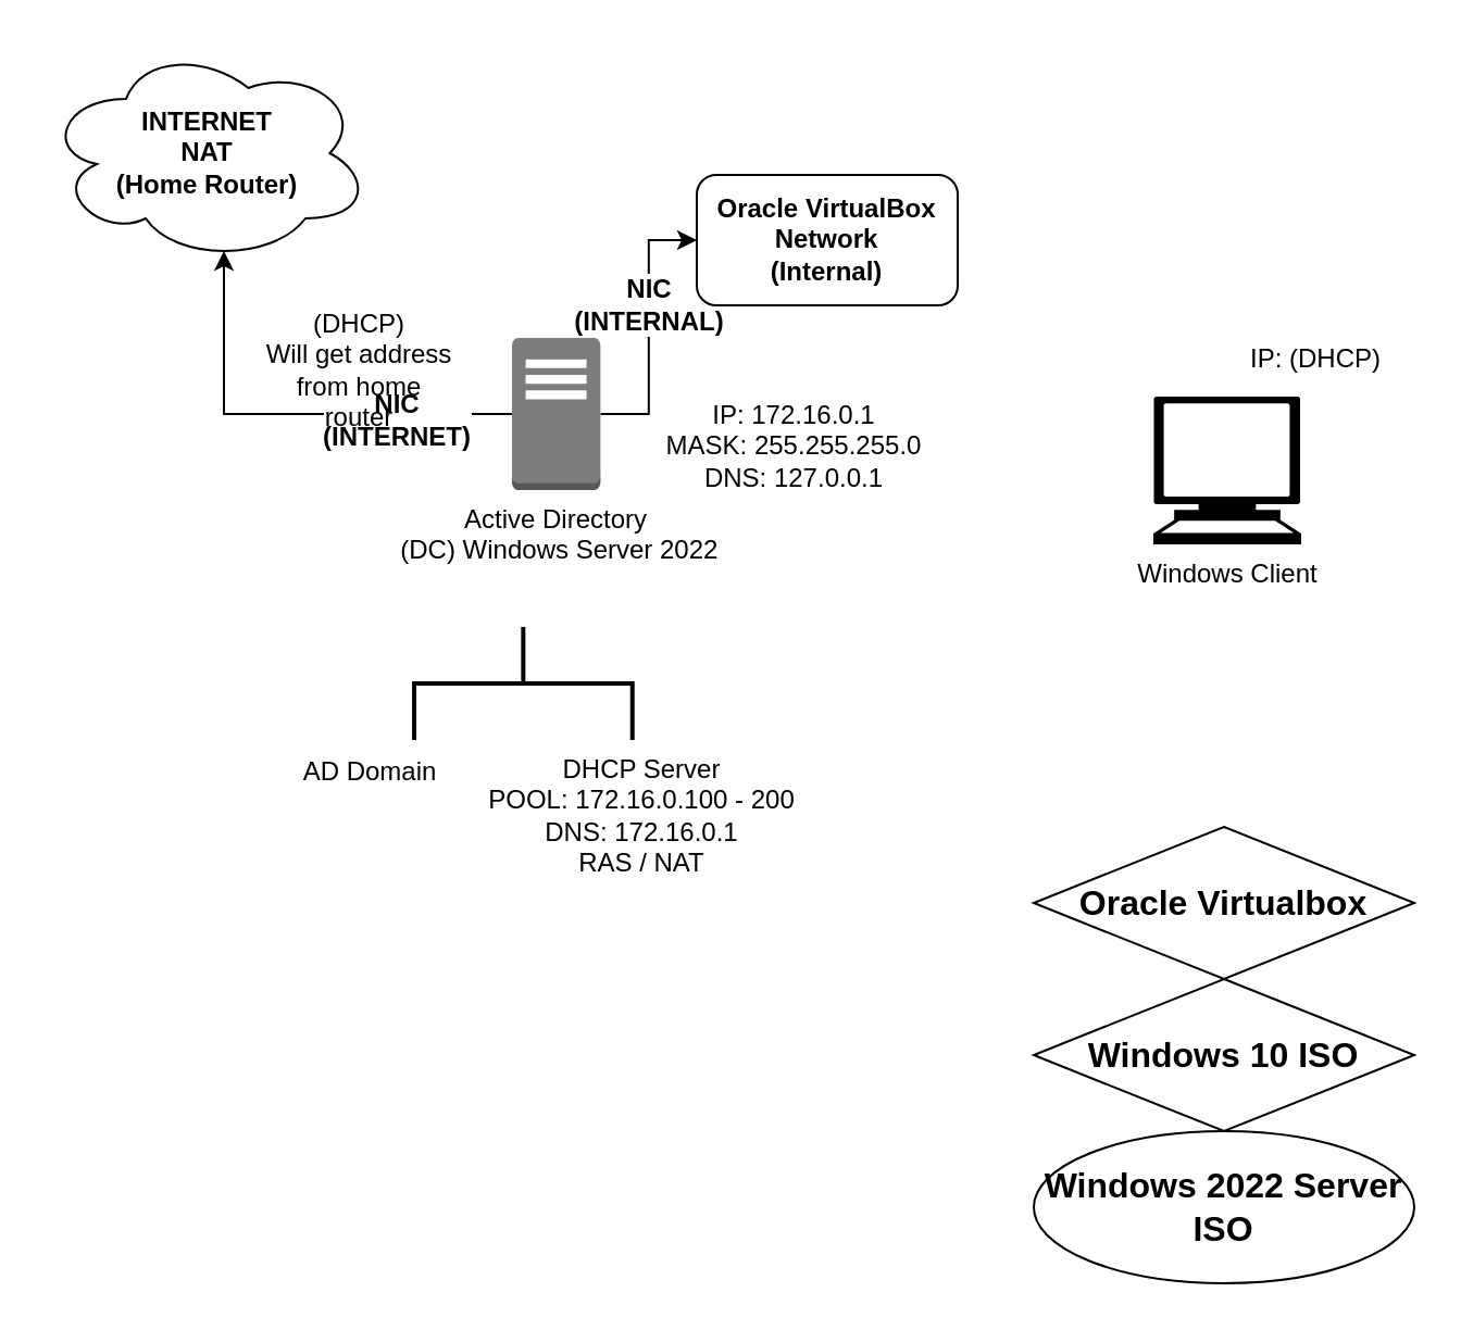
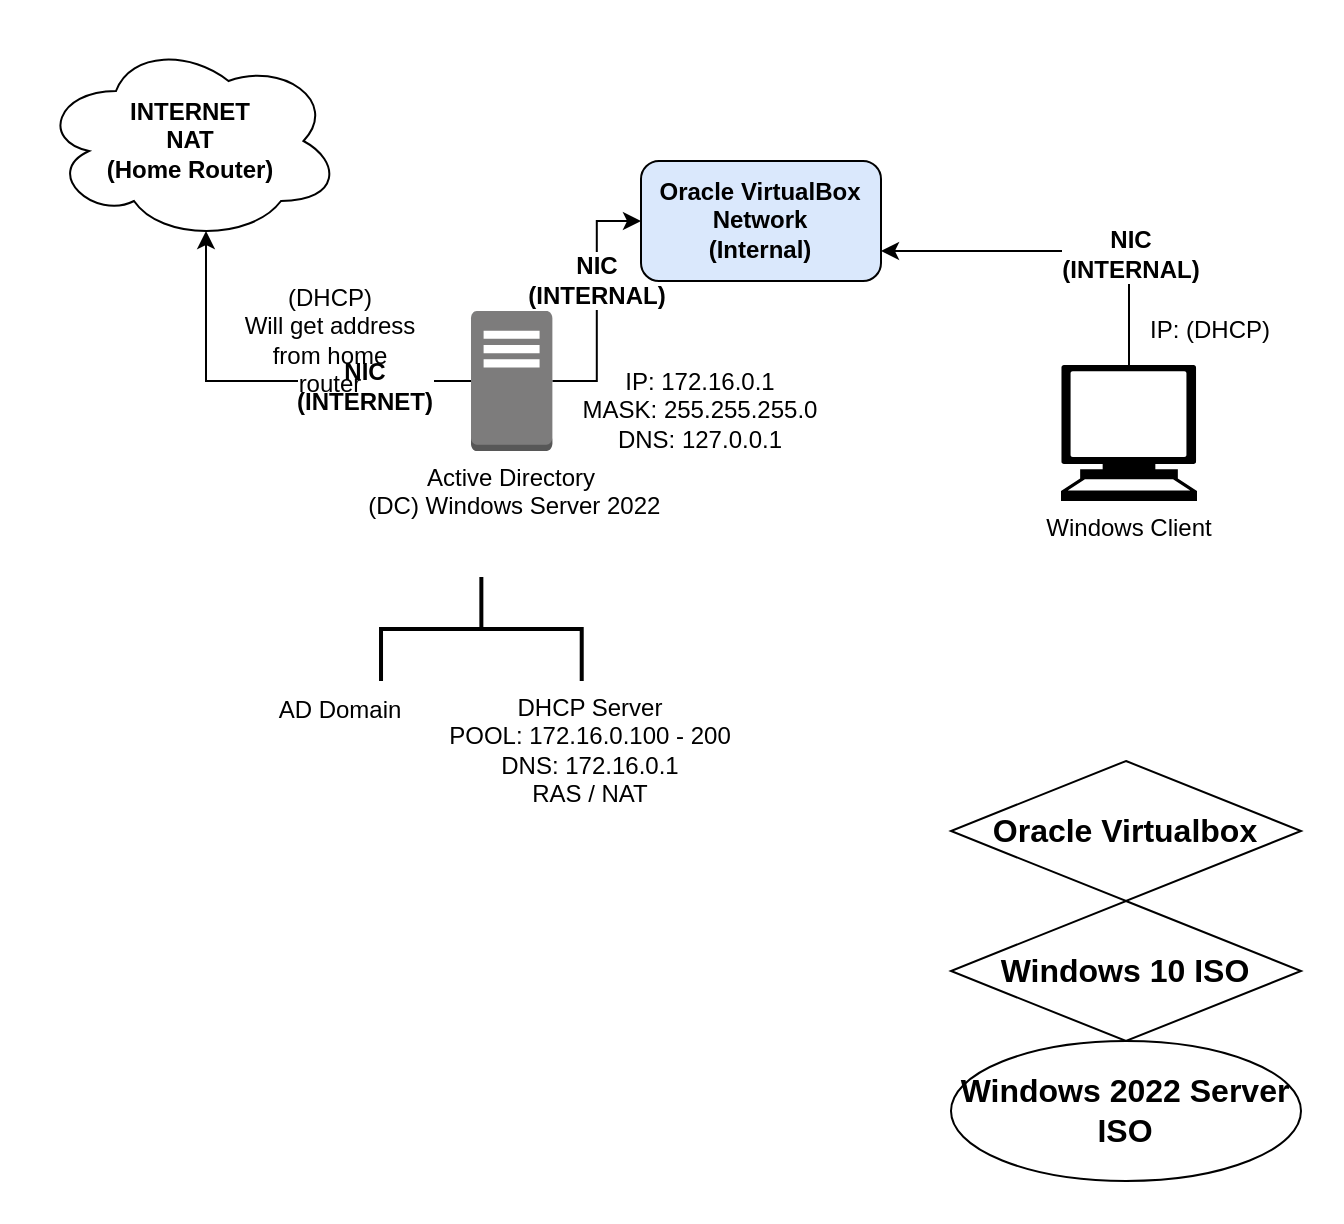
  <mxCell id="0" />
  <mxCell id="1" parent="0" />
  <mxCell id="2" value="&lt;div&gt;&lt;b&gt;INTERNET&lt;/b&gt;&lt;/div&gt;&lt;div&gt;&lt;b&gt;NAT&lt;br&gt;&lt;/b&gt;&lt;/div&gt;&lt;div&gt;&lt;b&gt;(Home Router)&lt;br&gt;&lt;/b&gt;&lt;/div&gt;" style="ellipse;shape=cloud;whiteSpace=wrap;html=1;" vertex="1" parent="1"><mxGeometry x="20" width="150" height="100" as="geometry" y="20" /></mxCell>
  <mxCell id="3" style="edgeStyle=orthogonalEdgeStyle;rounded=0;orthogonalLoop=1;jettySize=auto;html=1;exitX=1;exitY=0.5;exitDx=0;exitDy=0;exitPerimeter=0;entryX=0;entryY=0.5;entryDx=0;entryDy=0;" edge="1" parent="1" source="5" target="11"><mxGeometry relative="1" as="geometry" /></mxCell>
  <mxCell id="4" value="&lt;div style=&quot;font-size: 12px;&quot;&gt;&lt;font style=&quot;font-size: 12px;&quot;&gt;&lt;b&gt;NIC&lt;/b&gt;&lt;/font&gt;&lt;/div&gt;&lt;div style=&quot;font-size: 12px;&quot;&gt;&lt;b&gt;&lt;font style=&quot;font-size: 12px;&quot;&gt;(INTERNAL)&lt;/font&gt;&lt;br&gt;&lt;/b&gt;&lt;/div&gt;" style="edgeLabel;html=1;align=center;verticalAlign=middle;resizable=0;points=[];" vertex="1" connectable="0" parent="3"><mxGeometry x="-0.4" relative="1" as="geometry"><mxPoint y="-36" as="offset" /></mxGeometry></mxCell>
  <mxCell id="5" value="&lt;div&gt;Active Directory&lt;/div&gt;&lt;div&gt;&amp;nbsp;(DC) Windows Server 2022&lt;br&gt;&lt;/div&gt;" style="outlineConnect=0;dashed=0;verticalLabelPosition=bottom;verticalAlign=top;align=center;html=1;shape=mxgraph.aws3.traditional_server;fillColor=#7D7C7C;gradientColor=none;" vertex="1" parent="1"><mxGeometry x="235" y="155" width="40.69" height="70" as="geometry" /></mxCell>
+ <mxCell id="6" style="edgeStyle=orthogonalEdgeStyle;rounded=0;orthogonalLoop=1;jettySize=auto;html=1;exitX=0.5;exitY=0;exitDx=0;exitDy=0;exitPerimeter=0;entryX=1;entryY=0.75;entryDx=0;entryDy=0;" edge="1" parent="1" source="8" target="11"><mxGeometry relative="1" as="geometry" /></mxCell>
+ <mxCell id="7" value="&lt;div style=&quot;font-size: 12px;&quot;&gt;&lt;font style=&quot;font-size: 12px;&quot;&gt;&lt;b&gt;NIC&lt;/b&gt;&lt;/font&gt;&lt;/div&gt;&lt;div style=&quot;font-size: 12px;&quot;&gt;&lt;font style=&quot;font-size: 12px;&quot;&gt;&lt;b&gt;(INTERNAL)&lt;/b&gt;&lt;/font&gt;&lt;/div&gt;" style="edgeLabel;html=1;align=center;verticalAlign=middle;resizable=0;points=[];" vertex="1" connectable="0" parent="6"><mxGeometry x="-0.379" relative="1" as="geometry"><mxPoint as="offset" /></mxGeometry></mxCell>
  <mxCell id="8" value="Windows Client" style="shape=mxgraph.signs.tech.computer;html=1;pointerEvents=1;fillColor=#000000;strokeColor=none;verticalLabelPosition=bottom;verticalAlign=top;align=center;" vertex="1" parent="1"><mxGeometry x="530" y="182" width="68" height="68" as="geometry" /></mxCell>
  <mxCell id="9" style="edgeStyle=orthogonalEdgeStyle;rounded=0;orthogonalLoop=1;jettySize=auto;html=1;exitX=0;exitY=0.5;exitDx=0;exitDy=0;exitPerimeter=0;entryX=0.55;entryY=0.95;entryDx=0;entryDy=0;entryPerimeter=0;" edge="1" parent="1" source="5" target="2"><mxGeometry relative="1" as="geometry" /></mxCell>
  <mxCell id="10" value="&lt;div style=&quot;font-size: 12px;&quot;&gt;&lt;b&gt;&lt;font style=&quot;font-size: 12px;&quot;&gt;NIC &lt;br&gt;&lt;/font&gt;&lt;/b&gt;&lt;/div&gt;&lt;div style=&quot;font-size: 12px;&quot;&gt;&lt;font style=&quot;font-size: 12px;&quot;&gt;&lt;b&gt;(INTERNET)&lt;/b&gt;&lt;br&gt;&lt;/font&gt;&lt;/div&gt;" style="edgeLabel;html=1;align=center;verticalAlign=middle;resizable=0;points=[];" vertex="1" connectable="0" parent="9"><mxGeometry x="-0.227" y="2" relative="1" as="geometry"><mxPoint x="26" as="offset" /></mxGeometry></mxCell>
- <mxCell id="11" value="&lt;div&gt;&lt;b&gt;Oracle VirtualBox&lt;/b&gt;&lt;/div&gt;&lt;div&gt;&lt;b&gt;Network&lt;/b&gt;&lt;/div&gt;&lt;div&gt;&lt;b&gt;(Internal)&lt;br&gt;&lt;/b&gt;&lt;/div&gt;" style="rounded=1;whiteSpace=wrap;html=1;" vertex="1" parent="1"><mxGeometry x="320" y="80" width="120" height="60" as="geometry" /></mxCell>
+ <mxCell id="11" value="&lt;div&gt;&lt;b&gt;Oracle VirtualBox&lt;/b&gt;&lt;/div&gt;&lt;div&gt;&lt;b&gt;Network&lt;/b&gt;&lt;/div&gt;&lt;div&gt;&lt;b&gt;(Internal)&lt;br&gt;&lt;/b&gt;&lt;/div&gt;" style="rounded=1;whiteSpace=wrap;html=1;fillColor=#dae8fc;" vertex="1" parent="1"><mxGeometry x="320" y="80" width="120" height="60" as="geometry" /></mxCell>
  <mxCell id="12" value="" style="strokeWidth=2;html=1;shape=mxgraph.flowchart.annotation_2;align=left;labelPosition=right;pointerEvents=1;direction=south;" vertex="1" parent="1"><mxGeometry x="190" y="288" width="100.35" height="52" as="geometry" /></mxCell>
  <mxCell id="13" value="AD Domain" style="text;strokeColor=none;align=center;fillColor=none;html=1;verticalAlign=middle;whiteSpace=wrap;rounded=0;" vertex="1" parent="1"><mxGeometry x="120" y="340" width="100" height="30" as="geometry" /></mxCell>
  <mxCell id="14" value="&lt;div&gt;DHCP Server&lt;/div&gt;&lt;div&gt;POOL: 172.16.0.100 - 200&lt;br&gt;&lt;/div&gt;&lt;div&gt;DNS: 172.16.0.1&lt;/div&gt;&lt;div&gt;RAS / NAT&lt;br&gt;&lt;/div&gt;" style="text;strokeColor=none;align=center;fillColor=none;html=1;verticalAlign=middle;whiteSpace=wrap;rounded=0;" vertex="1" parent="1"><mxGeometry x="210" y="330" width="170" height="90" as="geometry" /></mxCell>
- <mxCell id="15" value="&lt;div&gt;IP: 172.16.0.1&lt;/div&gt;&lt;div&gt;MASK: 255.255.255.0&lt;/div&gt;&lt;div&gt;DNS: 127.0.0.1&lt;br&gt;&lt;/div&gt;" style="text;strokeColor=none;align=center;fillColor=none;html=1;verticalAlign=middle;whiteSpace=wrap;rounded=0;" vertex="1" parent="1"><mxGeometry x="305.35" y="150" width="120" height="110" as="geometry" /></mxCell>
+ <mxCell id="15" value="&lt;div&gt;IP: 172.16.0.1&lt;/div&gt;&lt;div&gt;MASK: 255.255.255.0&lt;/div&gt;&lt;div&gt;DNS: 127.0.0.1&lt;br&gt;&lt;/div&gt;" style="text;strokeColor=none;align=center;fillColor=none;html=1;verticalAlign=middle;whiteSpace=wrap;rounded=0;" vertex="1" parent="1"><mxGeometry x="290.35" y="150" width="120" height="110" as="geometry" /></mxCell>
  <mxCell id="16" value="IP: (DHCP)" style="text;strokeColor=none;align=center;fillColor=none;html=1;verticalAlign=middle;whiteSpace=wrap;rounded=0;" vertex="1" parent="1"><mxGeometry x="560" y="110" width="90" height="110" as="geometry" /></mxCell>
  <mxCell id="17" value="&lt;div&gt;(DHCP)&lt;/div&gt;&lt;div&gt;Will get address from home router&lt;br&gt;&lt;/div&gt;" style="text;strokeColor=none;align=center;fillColor=none;html=1;verticalAlign=middle;whiteSpace=wrap;rounded=0;" vertex="1" parent="1"><mxGeometry x="120" y="140" width="90" height="60" as="geometry" /></mxCell>
  <mxCell id="18" value="&lt;b&gt;&lt;font style=&quot;font-size: 16px;&quot;&gt;Oracle Virtualbox&lt;/font&gt;&lt;/b&gt;" style="rhombus;arcSize=10;whiteSpace=wrap;html=1;align=center;" vertex="1" parent="1"><mxGeometry x="475" y="380" width="175" height="70" as="geometry" /></mxCell>
  <mxCell id="19" value="&lt;font style=&quot;font-size: 16px;&quot;&gt;&lt;b&gt;Windows 10 ISO&lt;/b&gt;&lt;/font&gt;" style="rhombus;arcSize=10;whiteSpace=wrap;html=1;align=center;" vertex="1" parent="1"><mxGeometry x="475" y="450" width="175" height="70" as="geometry" /></mxCell>
  <mxCell id="20" value="&lt;font style=&quot;font-size: 16px;&quot;&gt;&lt;b&gt;Windows 2022 Server ISO&lt;/b&gt;&lt;/font&gt;" style="ellipse;arcSize=10;whiteSpace=wrap;html=1;align=center;" vertex="1" parent="1"><mxGeometry x="475" y="520" width="175" height="70" as="geometry" /></mxCell>
